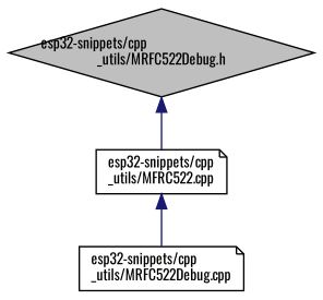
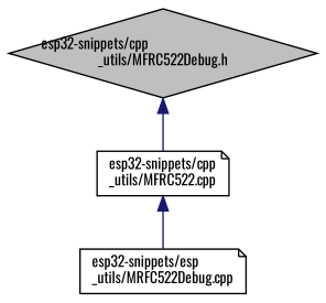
  digraph {
    fontname=Oswald
    node [color=black fillcolor=white fontname=Oswald fontsize=10 shape=note style=filled]
    edge [color=midnightblue dir=back fontname=Oswald fontsize=10 labelfontname=Helvetica labelfontsize=10 style=solid]
-   n1 [fillcolor=grey75 fontcolor=black height=0.2 label="esp32-snippets/cpp\l_utils/MRFC522Debug.h" shape=diamond width=0.4]
+   n1 [fillcolor=grey75 fontcolor=black height=0.2 label="esp32-snippets/cpp\l_utils/MFRC522Debug.h" shape=diamond width=0.4]
    n2 [height=0.2 label="esp32-snippets/cpp\l_utils/MFRC522.cpp" width=0.4]
-   n3 [height=0.2 label="esp32-snippets/cpp\l_utils/MRFC522Debug.cpp" width=0.4]
+   n3 [height=0.2 label="esp32-snippets/esp\l_utils/MRFC522Debug.cpp" width=0.4]
    n1 -> n2
    n2 -> n3
  }
